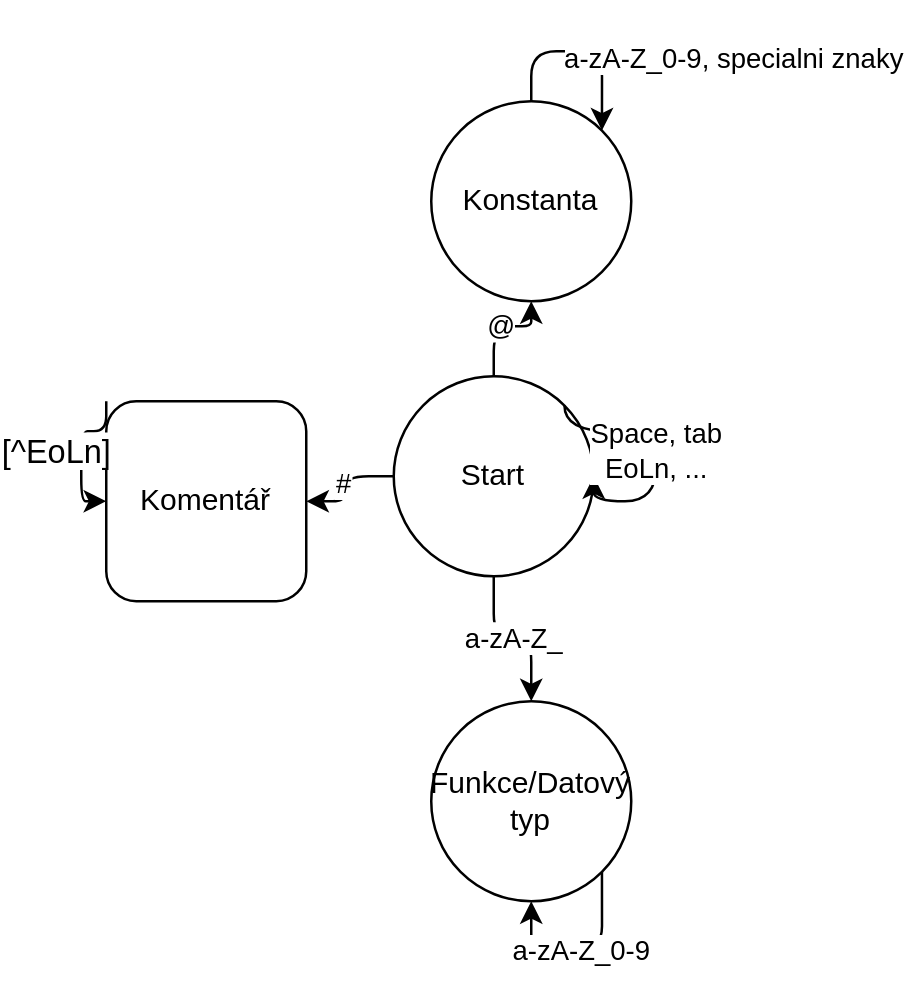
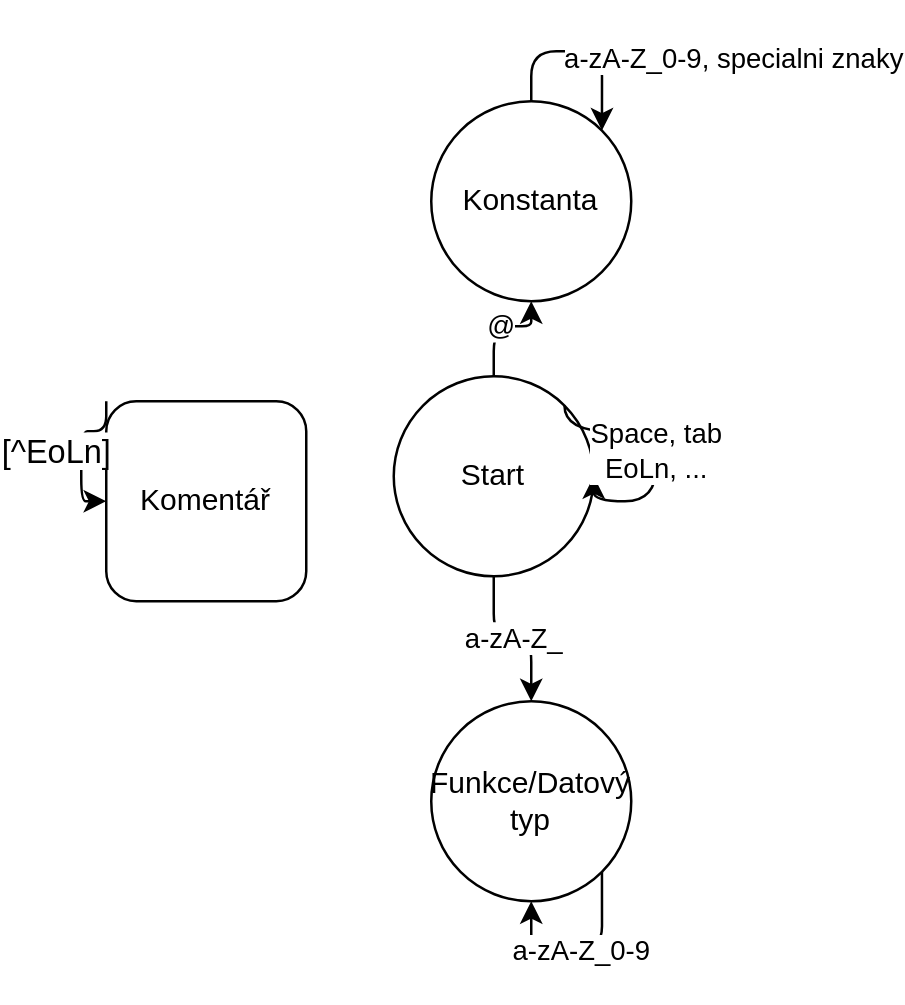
  <mxCell id="0" />
  <mxCell id="1" parent="0" />
  <mxCell id="2" value="&lt;span style=&quot;color: rgb(0, 0, 0); font-family: Helvetica; font-size: 11px; font-style: normal; font-variant-ligatures: normal; font-variant-caps: normal; font-weight: 400; letter-spacing: normal; orphans: 2; text-align: center; text-indent: 0px; text-transform: none; widows: 2; word-spacing: 0px; -webkit-text-stroke-width: 0px; background-color: rgb(255, 255, 255); text-decoration-thickness: initial; text-decoration-style: initial; text-decoration-color: initial; float: none; display: inline !important;&quot;&gt;a-zA-Z_&lt;/span&gt;" style="edgeStyle=orthogonalEdgeStyle;rounded=1;orthogonalLoop=1;jettySize=auto;html=1;exitX=0.5;exitY=1;exitDx=0;exitDy=0;entryX=0.5;entryY=0;entryDx=0;entryDy=0;" edge="1" parent="1" source="5" target="6"><mxGeometry relative="1" as="geometry" /></mxCell>
- <mxCell id="3" value="#" style="edgeStyle=orthogonalEdgeStyle;rounded=1;orthogonalLoop=1;jettySize=auto;html=1;" edge="1" parent="1" source="5" target="9"><mxGeometry relative="1" as="geometry" /></mxCell>
  <mxCell id="4" value="@" style="edgeStyle=orthogonalEdgeStyle;rounded=1;orthogonalLoop=1;jettySize=auto;html=1;" edge="1" parent="1" source="5" target="11"><mxGeometry relative="1" as="geometry" /></mxCell>
  <mxCell id="5" value="Start" style="ellipse;whiteSpace=wrap;html=1;aspect=fixed;" vertex="1" parent="1"><mxGeometry x="145" y="150" width="80" height="80" as="geometry" /></mxCell>
  <mxCell id="6" value="Funkce/Datový typ" style="ellipse;whiteSpace=wrap;html=1;aspect=fixed;" vertex="1" parent="1"><mxGeometry x="160" y="280" width="80" height="80" as="geometry" /></mxCell>
  <mxCell id="7" value="&lt;span style=&quot;color: rgb(0, 0, 0); font-family: Helvetica; font-size: 11px; font-style: normal; font-variant-ligatures: normal; font-variant-caps: normal; font-weight: 400; letter-spacing: normal; orphans: 2; text-align: center; text-indent: 0px; text-transform: none; widows: 2; word-spacing: 0px; -webkit-text-stroke-width: 0px; background-color: rgb(255, 255, 255); text-decoration-thickness: initial; text-decoration-style: initial; text-decoration-color: initial; float: none; display: inline !important;&quot;&gt;Space, tab&lt;/span&gt;&lt;br style=&quot;color: rgb(0, 0, 0); font-family: Helvetica; font-size: 11px; font-style: normal; font-variant-ligatures: normal; font-variant-caps: normal; font-weight: 400; letter-spacing: normal; orphans: 2; text-align: center; text-indent: 0px; text-transform: none; widows: 2; word-spacing: 0px; -webkit-text-stroke-width: 0px; text-decoration-thickness: initial; text-decoration-style: initial; text-decoration-color: initial;&quot;&gt;&lt;span style=&quot;color: rgb(0, 0, 0); font-family: Helvetica; font-size: 11px; font-style: normal; font-variant-ligatures: normal; font-variant-caps: normal; font-weight: 400; letter-spacing: normal; orphans: 2; text-align: center; text-indent: 0px; text-transform: none; widows: 2; word-spacing: 0px; -webkit-text-stroke-width: 0px; background-color: rgb(255, 255, 255); text-decoration-thickness: initial; text-decoration-style: initial; text-decoration-color: initial; float: none; display: inline !important;&quot;&gt;EoLn, ...&lt;/span&gt;" style="edgeStyle=orthogonalEdgeStyle;orthogonalLoop=1;jettySize=auto;html=1;exitX=1;exitY=0;exitDx=0;exitDy=0;entryX=1;entryY=0.5;entryDx=0;entryDy=0;curved=1;" edge="1" parent="1" source="5" target="5"><mxGeometry relative="1" as="geometry"><Array as="points"><mxPoint x="250" y="172" /><mxPoint x="250" y="200" /></Array></mxGeometry></mxCell>
  <mxCell id="8" value="&lt;span style=&quot;color: rgb(0, 0, 0); font-family: Helvetica; font-size: 11px; font-style: normal; font-variant-ligatures: normal; font-variant-caps: normal; font-weight: 400; letter-spacing: normal; orphans: 2; text-align: center; text-indent: 0px; text-transform: none; widows: 2; word-spacing: 0px; -webkit-text-stroke-width: 0px; background-color: rgb(255, 255, 255); text-decoration-thickness: initial; text-decoration-style: initial; text-decoration-color: initial; float: none; display: inline !important;&quot;&gt;a-zA-Z_0-9&lt;/span&gt;" style="edgeStyle=orthogonalEdgeStyle;rounded=1;orthogonalLoop=1;jettySize=auto;html=1;exitX=1;exitY=1;exitDx=0;exitDy=0;entryX=0.5;entryY=1;entryDx=0;entryDy=0;" edge="1" parent="1" source="6" target="6"><mxGeometry relative="1" as="geometry"><Array as="points"><mxPoint x="228" y="380" /><mxPoint x="200" y="380" /></Array></mxGeometry></mxCell>
  <mxCell id="9" value="Komentář" style="whiteSpace=wrap;html=1;aspect=fixed;rounded=1;" vertex="1" parent="1"><mxGeometry x="30" y="160" width="80" height="80" as="geometry" /></mxCell>
  <mxCell id="10" value="&lt;pre style=&quot;color: var(--highlight-color); font-size: var(--fs-body1); font-style: normal; font-variant-ligatures: normal; font-variant-caps: normal; font-weight: 400; letter-spacing: normal; orphans: 2; text-indent: 0px; text-transform: none; widows: 2; word-spacing: 0px; -webkit-text-stroke-width: 0px; text-decoration-thickness: initial; text-decoration-style: initial; text-decoration-color: initial; margin: 0px; padding: var(--su12); border: 0px; font-variant-numeric: inherit; font-variant-east-asian: inherit; font-stretch: inherit; line-height: var(--lh-md); font-family: var(--ff-mono); vertical-align: baseline; box-sizing: inherit; width: auto; max-height: 600px; overflow: auto; background-color: var(--highlight-bg); border-radius: var(--br-md); overflow-wrap: normal; text-align: left;&quot; class=&quot;default s-code-block&quot;&gt;&lt;code style=&quot;margin: 0px; padding: 0px; border: 0px; font-style: inherit; font-variant: inherit; font-weight: inherit; font-stretch: inherit; line-height: inherit; font-family: inherit; font-size: var(--fs-body1); vertical-align: baseline; box-sizing: inherit; background-color: transparent;&quot; class=&quot;hljs language-css&quot;&gt;&lt;span style=&quot;margin: 0px; padding: 0px; border: 0px; font-style: inherit; font-variant: inherit; font-weight: inherit; font-stretch: inherit; line-height: inherit; font-family: inherit; font-size: 13px; vertical-align: baseline; box-sizing: inherit; color: var(--highlight-variable);&quot; class=&quot;hljs-selector-attr&quot;&gt;[^EoLn]&lt;/span&gt;&lt;/code&gt;&lt;/pre&gt;" style="edgeStyle=orthogonalEdgeStyle;rounded=1;orthogonalLoop=1;jettySize=auto;html=1;exitX=0;exitY=0;exitDx=0;exitDy=0;entryX=0;entryY=0.5;entryDx=0;entryDy=0;" edge="1" parent="1" source="9" target="9"><mxGeometry x="0.0" y="-10" relative="1" as="geometry"><Array as="points"><mxPoint x="20" y="172" /><mxPoint x="20" y="200" /></Array><mxPoint as="offset" /></mxGeometry></mxCell>
  <mxCell id="11" value="Konstanta" style="ellipse;whiteSpace=wrap;html=1;aspect=fixed;" vertex="1" parent="1"><mxGeometry x="160" y="40" width="80" height="80" as="geometry" /></mxCell>
  <mxCell id="12" style="edgeStyle=orthogonalEdgeStyle;rounded=1;orthogonalLoop=1;jettySize=auto;html=1;exitX=0.5;exitY=0;exitDx=0;exitDy=0;entryX=1;entryY=0;entryDx=0;entryDy=0;" edge="1" parent="1" source="11" target="11"><mxGeometry relative="1" as="geometry"><Array as="points"><mxPoint x="200" y="20" /><mxPoint x="228" y="20" /></Array></mxGeometry></mxCell>
  <mxCell id="13" value="a-zA-Z_0-9, specialni znaky" style="edgeLabel;html=1;align=center;verticalAlign=middle;resizable=0;points=[];" vertex="1" connectable="0" parent="12"><mxGeometry x="0.125" y="-2" relative="1" as="geometry"><mxPoint x="55" as="offset" /></mxGeometry></mxCell>
  <mxCell id="14" value="" style="shape=image;html=1;verticalAlign=top;verticalLabelPosition=bottom;labelBackgroundColor=#ffffff;imageAspect=0;aspect=fixed;image=https://cdn4.iconfinder.com/data/icons/ionicons/512/icon-ios7-circle-outline-128.png;fillStyle=solid;" vertex="1" parent="1"><mxGeometry x="150" y="270" width="100" height="100" as="geometry" /></mxCell>
  <mxCell id="15" value="" style="shape=image;html=1;verticalAlign=top;verticalLabelPosition=bottom;labelBackgroundColor=#ffffff;imageAspect=0;aspect=fixed;image=https://cdn4.iconfinder.com/data/icons/ionicons/512/icon-ios7-circle-outline-128.png;fillStyle=solid;" vertex="1" parent="1"><mxGeometry x="150" y="30" width="100" height="100" as="geometry" /></mxCell>
